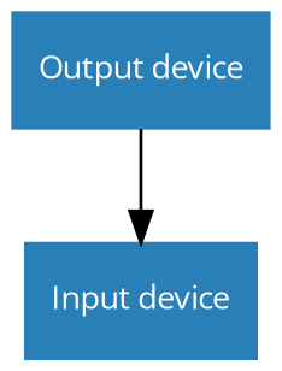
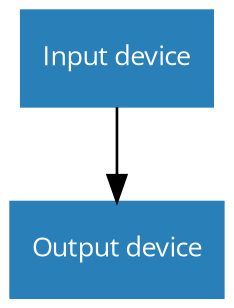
  digraph {
    rankdir=TB
    fontname="Open Sans"
    node [color="#2980b9" fontcolor="#ffffff" fontname="Open Sans" fontsize=10 shape=rect style=filled]
    n1 [label="Input device"]
    n2 [label="Output device"]
-   n2 -> n1 [arrowhead=normal style=solid fontname="Open Sans"]
+   n1 -> n2 [arrowhead=normal style=solid fontname="Open Sans"]
  }
